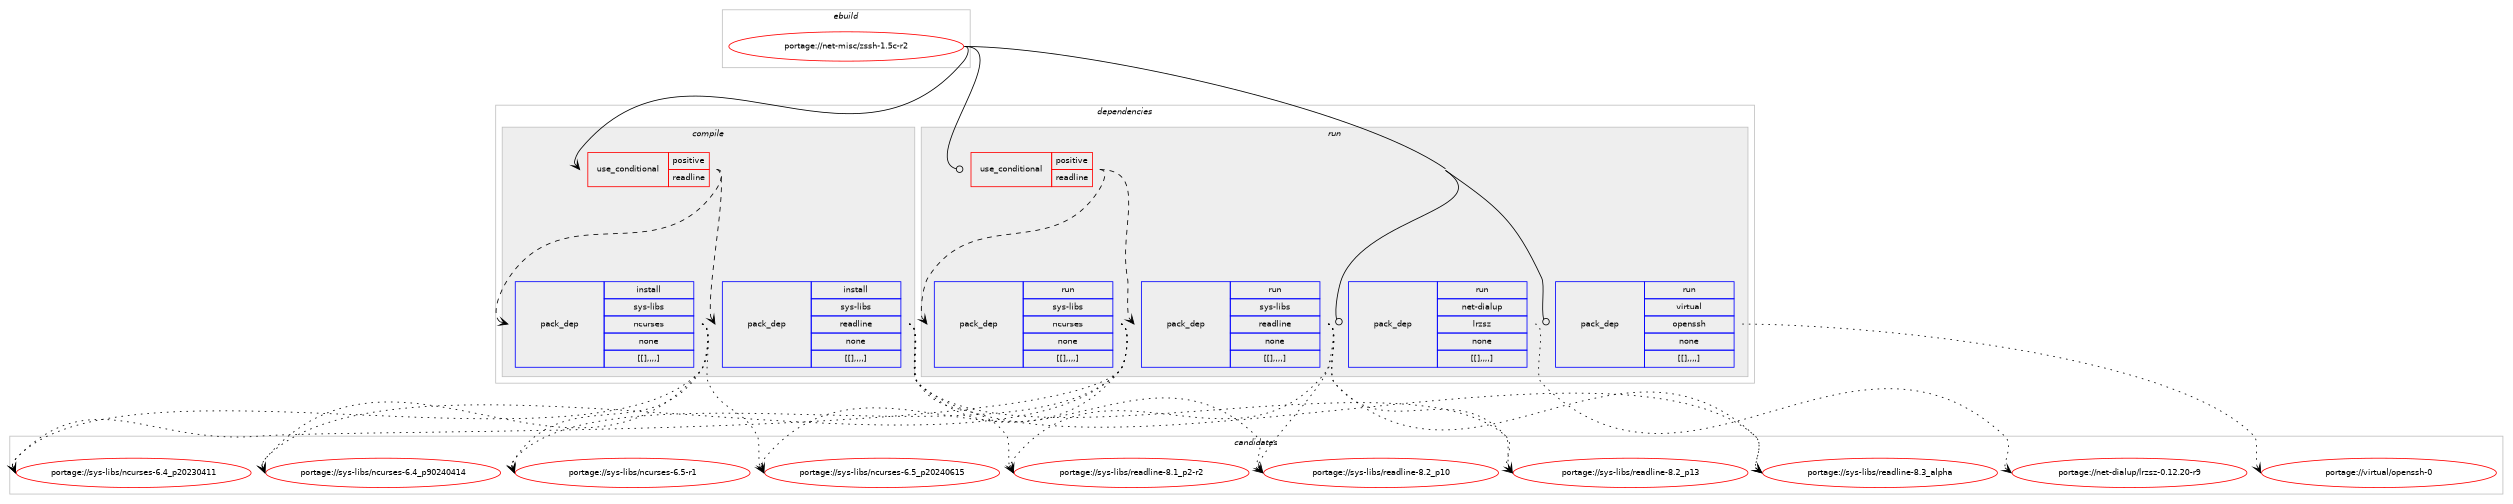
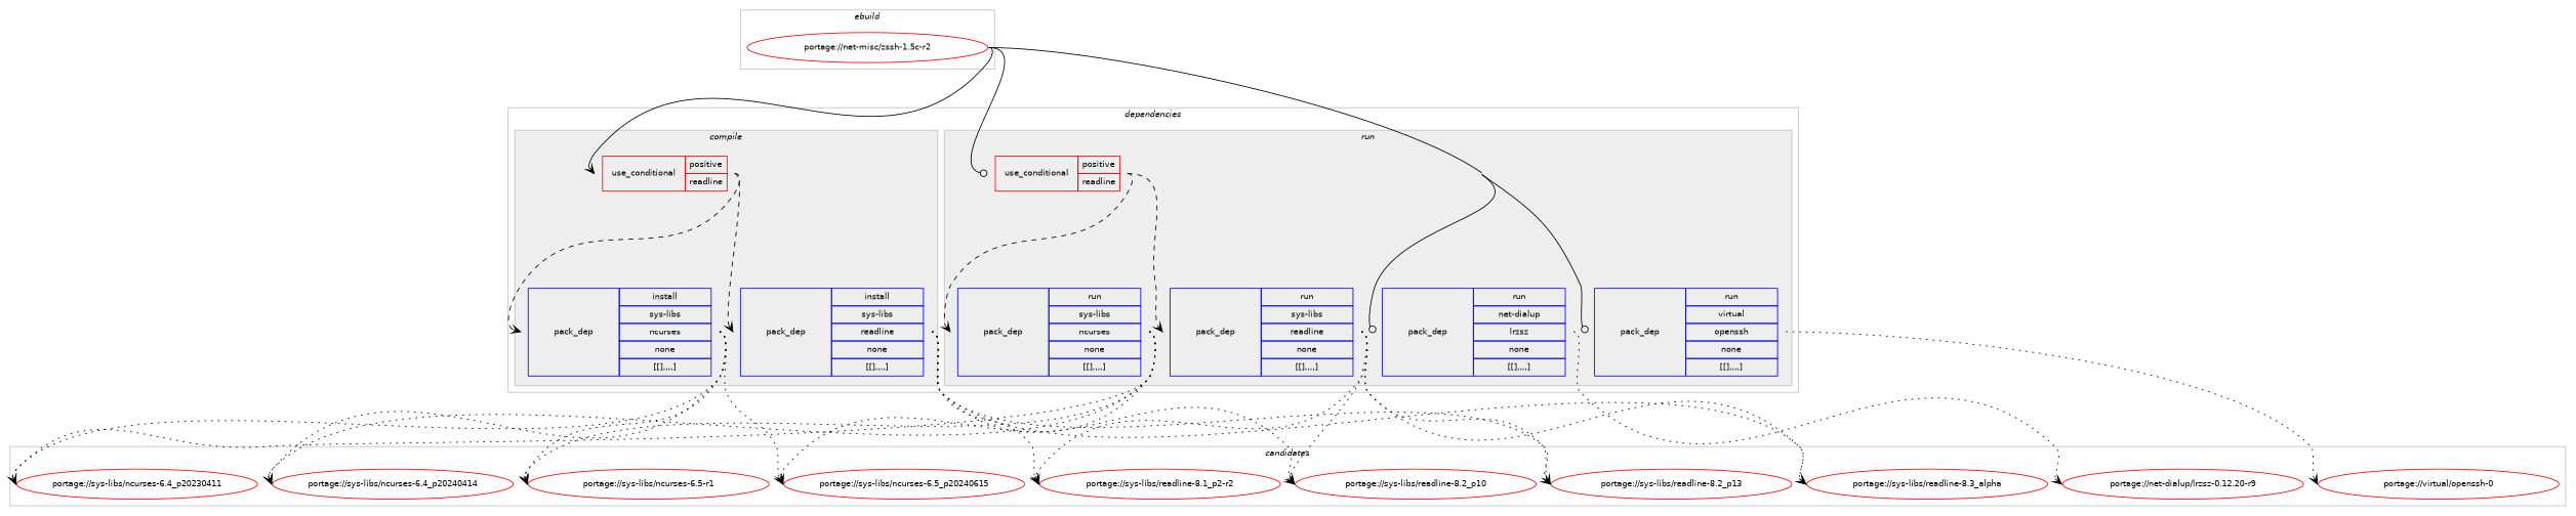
  digraph {
    compound=true
    concentrate=true
    fontname=Helvetica
    fontsize=10
    newrank=true
    rankdir=TB
    ranksep=1.5
    node [color=red fontname=Helvetica fontsize=10]
    edge [arrowhead=vee headport=w style=dotted tailport=e weight=100]
    n1 [label="portage://net-misc/zssh-1.5c-r2" width=4]
    n2 [color=blue label=<<TABLE BORDER="0" CELLBORDER="1" CELLSPACING="0" CELLPADDING="4" WIDTH="220"><TR><TD ROWSPAN="6" CELLPADDING="30">pack_dep</TD></TR><TR><TD WIDTH="110">install</TD></TR><TR><TD>sys-libs</TD></TR><TR><TD>ncurses</TD></TR><TR><TD>none</TD></TR><TR><TD>[[],,,,]</TD></TR></TABLE>> shape=none]
    n3 [color=blue label=<<TABLE BORDER="0" CELLBORDER="1" CELLSPACING="0" CELLPADDING="4" WIDTH="220"><TR><TD ROWSPAN="6" CELLPADDING="30">pack_dep</TD></TR><TR><TD WIDTH="110">install</TD></TR><TR><TD>sys-libs</TD></TR><TR><TD>readline</TD></TR><TR><TD>none</TD></TR><TR><TD>[[],,,,]</TD></TR></TABLE>> shape=none]
    n4 [label=<<TABLE BORDER="0" CELLBORDER="1" CELLSPACING="0" CELLPADDING="4"><TR><TD ROWSPAN="3" CELLPADDING="10">use_conditional</TD></TR><TR><TD>positive</TD></TR><TR><TD>readline</TD></TR></TABLE>> shape=none]
    n5 [color=blue label=<<TABLE BORDER="0" CELLBORDER="1" CELLSPACING="0" CELLPADDING="4" WIDTH="220"><TR><TD ROWSPAN="6" CELLPADDING="30">pack_dep</TD></TR><TR><TD WIDTH="110">run</TD></TR><TR><TD>sys-libs</TD></TR><TR><TD>ncurses</TD></TR><TR><TD>none</TD></TR><TR><TD>[[],,,,]</TD></TR></TABLE>> shape=none]
    n6 [color=blue label=<<TABLE BORDER="0" CELLBORDER="1" CELLSPACING="0" CELLPADDING="4" WIDTH="220"><TR><TD ROWSPAN="6" CELLPADDING="30">pack_dep</TD></TR><TR><TD WIDTH="110">run</TD></TR><TR><TD>sys-libs</TD></TR><TR><TD>readline</TD></TR><TR><TD>none</TD></TR><TR><TD>[[],,,,]</TD></TR></TABLE>> shape=none]
    n7 [label=<<TABLE BORDER="0" CELLBORDER="1" CELLSPACING="0" CELLPADDING="4"><TR><TD ROWSPAN="3" CELLPADDING="10">use_conditional</TD></TR><TR><TD>positive</TD></TR><TR><TD>readline</TD></TR></TABLE>> shape=none]
    n8 [color=blue label=<<TABLE BORDER="0" CELLBORDER="1" CELLSPACING="0" CELLPADDING="4" WIDTH="220"><TR><TD ROWSPAN="6" CELLPADDING="30">pack_dep</TD></TR><TR><TD WIDTH="110">run</TD></TR><TR><TD>net-dialup</TD></TR><TR><TD>lrzsz</TD></TR><TR><TD>none</TD></TR><TR><TD>[[],,,,]</TD></TR></TABLE>> shape=none]
    n9 [color=blue label=<<TABLE BORDER="0" CELLBORDER="1" CELLSPACING="0" CELLPADDING="4" WIDTH="220"><TR><TD ROWSPAN="6" CELLPADDING="30">pack_dep</TD></TR><TR><TD WIDTH="110">run</TD></TR><TR><TD>virtual</TD></TR><TR><TD>openssh</TD></TR><TR><TD>none</TD></TR><TR><TD>[[],,,,]</TD></TR></TABLE>> shape=none]
    n10 [label="portage://sys-libs/ncurses-6.5_p20240615" width=4]
    n11 [label="portage://sys-libs/ncurses-6.5-r1" width=4]
-   n12 [label="portage://sys-libs/ncurses-6.4_p90240414" width=4]
+   n12 [label="portage://sys-libs/ncurses-6.4_p20240414" width=4]
    n13 [label="portage://sys-libs/ncurses-6.4_p20230411" width=4]
    n14 [label="portage://sys-libs/readline-8.3_alpha" width=4]
    n15 [label="portage://sys-libs/readline-8.2_p13" width=4]
    n16 [label="portage://sys-libs/readline-8.2_p10" width=4]
    n17 [label="portage://sys-libs/readline-8.1_p2-r2" width=4]
    n18 [label="portage://net-dialup/lrzsz-0.12.20-r9" width=4]
    n19 [label="portage://virtual/openssh-0" width=4]
    subgraph cluster_1 {
      color=gray
      label=<<i>ebuild</i>>
      n1
    }
    subgraph cluster_2 {
      color=gray
      label=<<i>dependencies</i>>
      subgraph cluster_3 {
        color=gray
        fillcolor="#eeeeee"
        label=<<i>compile</i>>
        style=filled
        subgraph sub_4 {
          color=gray
          fillcolor="#eeeeee"
          label=<<i>compile</i>>
          style=filled
          n4
          subgraph sub_5 {
            color=gray
            fillcolor="#eeeeee"
            label=<<i>compile</i>>
            style=filled
            n2
          }
          subgraph sub_6 {
            color=gray
            fillcolor="#eeeeee"
            label=<<i>compile</i>>
            style=filled
            n3
          }
        }
      }
      subgraph cluster_7 {
        color=gray
        fillcolor="#eeeeee"
        label=<<i>compile and run</i>>
        style=filled
      }
      subgraph cluster_8 {
        color=gray
        fillcolor="#eeeeee"
        label=<<i>run</i>>
        style=filled
        subgraph sub_9 {
          color=gray
          fillcolor="#eeeeee"
          label=<<i>run</i>>
          style=filled
          n7
          subgraph sub_10 {
            color=gray
            fillcolor="#eeeeee"
            label=<<i>run</i>>
            style=filled
            n5
          }
          subgraph sub_11 {
            color=gray
            fillcolor="#eeeeee"
            label=<<i>run</i>>
            style=filled
            n6
          }
        }
        subgraph sub_12 {
          color=gray
          fillcolor="#eeeeee"
          label=<<i>run</i>>
          style=filled
          n8
        }
        subgraph sub_13 {
          color=gray
          fillcolor="#eeeeee"
          label=<<i>run</i>>
          style=filled
          n9
        }
      }
    }
    subgraph cluster_14 {
      color=gray
      label=<<i>candidates</i>>
      rank=same
      subgraph sub_15 {
        color=black
        label=<<i>candidates</i>>
        nodesep=1
        rank=same
        n10
        n11
        n12
        n13
      }
      subgraph sub_16 {
        color=black
        label=<<i>candidates</i>>
        nodesep=1
        rank=same
        n14
        n15
        n16
        n17
      }
      subgraph sub_17 {
        color=black
        label=<<i>candidates</i>>
        nodesep=1
        rank=same
        n10
        n11
        n12
        n13
      }
      subgraph sub_18 {
        color=black
        label=<<i>candidates</i>>
        nodesep=1
        rank=same
        n14
        n15
        n16
        n17
      }
      subgraph sub_19 {
        color=black
        label=<<i>candidates</i>>
        nodesep=1
        rank=same
        n18
      }
      subgraph sub_20 {
        color=black
        label=<<i>candidates</i>>
        nodesep=1
        rank=same
        n19
      }
    }
    n1 -> n4 [style=solid weight=20]
    n1 -> n7 [arrowhead=odot style=solid weight=20]
    n1 -> n8 [arrowhead=odot style=solid weight=20]
    n1 -> n9 [arrowhead=odot style=solid weight=20]
    n2 -> n10
    n2 -> n11
    n2 -> n12
    n2 -> n13
    n3 -> n14
    n3 -> n15
    n3 -> n16
    n3 -> n17
    n4 -> n2 [style=dashed weight=20]
    n4 -> n3 [style=dashed weight=20]
    n5 -> n10
    n5 -> n11
    n5 -> n12
    n5 -> n13
    n6 -> n14
    n6 -> n15
    n6 -> n16
    n6 -> n17
    n7 -> n5 [style=dashed weight=20]
    n7 -> n6 [style=dashed weight=20]
    n8 -> n18
    n9 -> n19
  }
